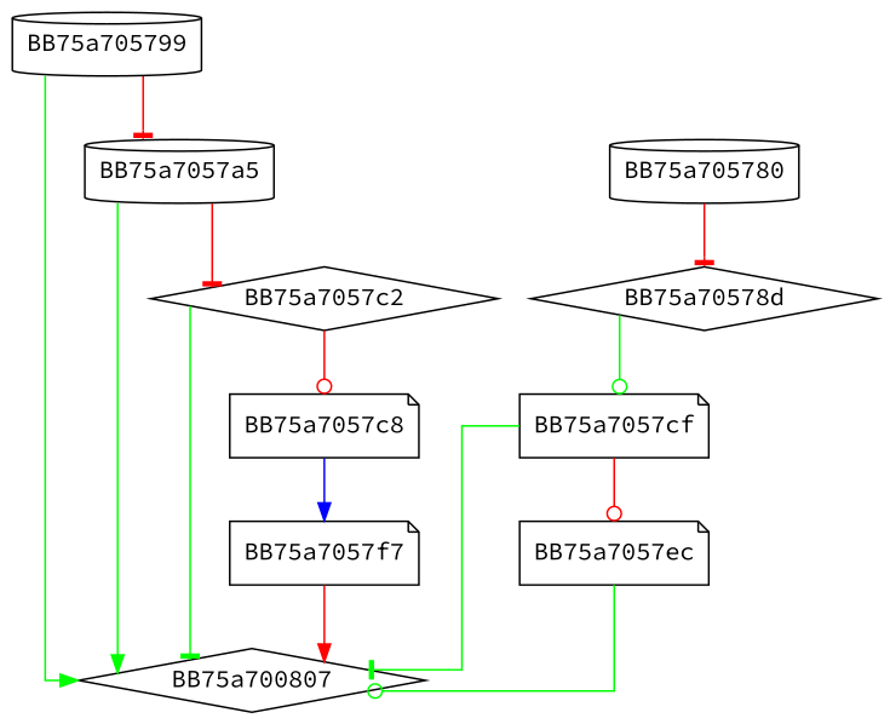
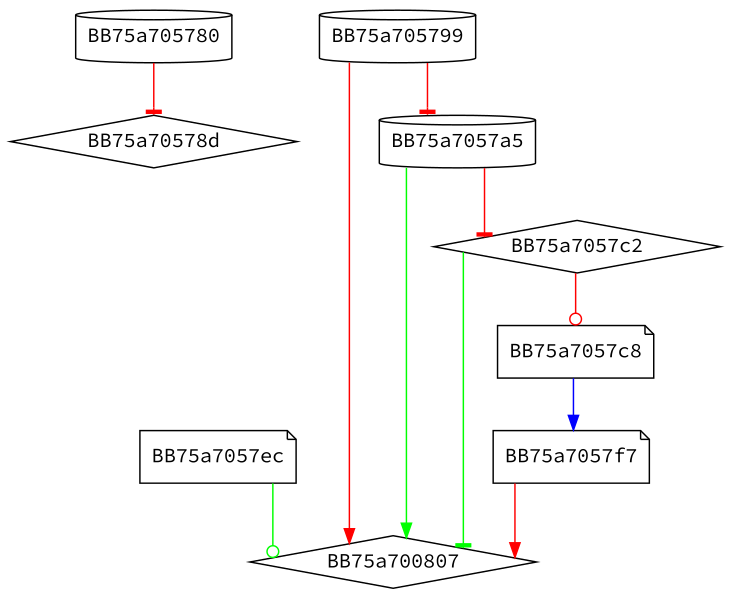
  digraph {
    fontname="Source Code Pro"
    splines=ortho
    node [fontname="Source Code Pro" shape=note]
    edge [arrowhead=tee color=green fontname="Source Code Pro"]
    BB75a70578d [shape=diamond]
    BB75a705780 [shape=cylinder]
-   BB75a7057cf
    n4 [label=BB75a700807 shape=diamond]
    BB75a7057ec
    BB75a705799 [shape=cylinder]
    BB75a7057a5 [shape=cylinder]
    BB75a7057c2 [shape=diamond]
    BB75a7057c8
    BB75a7057f7
-   BB75a70578d -> BB75a7057cf [arrowhead=odot]
    BB75a705780 -> BB75a70578d [color=red]
-   BB75a7057cf -> n4
-   BB75a7057cf -> BB75a7057ec [arrowhead=odot color=red]
    BB75a7057ec -> n4 [arrowhead=odot]
-   BB75a705799 -> n4 [arrowhead=normal]
+   BB75a705799 -> n4 [arrowhead=normal color=red]
    BB75a705799 -> BB75a7057a5 [color=red]
    BB75a7057a5 -> n4 [arrowhead=normal]
    BB75a7057a5 -> BB75a7057c2 [color=red]
    BB75a7057c2 -> n4
    BB75a7057c2 -> BB75a7057c8 [arrowhead=odot color=red]
    BB75a7057c8 -> BB75a7057f7 [arrowhead=normal color=blue]
    BB75a7057f7 -> n4 [arrowhead=normal color=red]
  }
